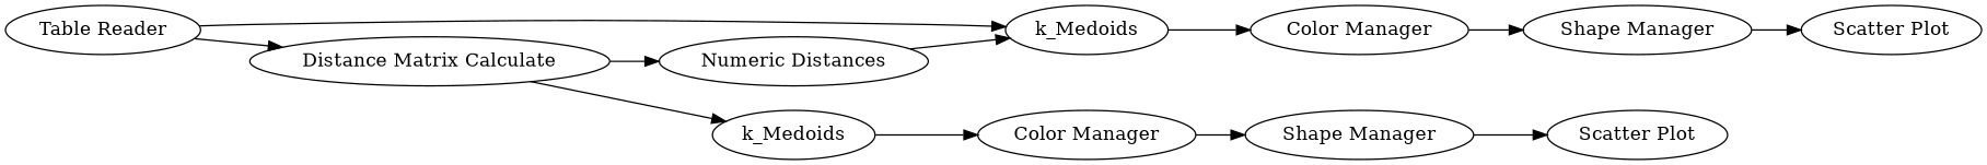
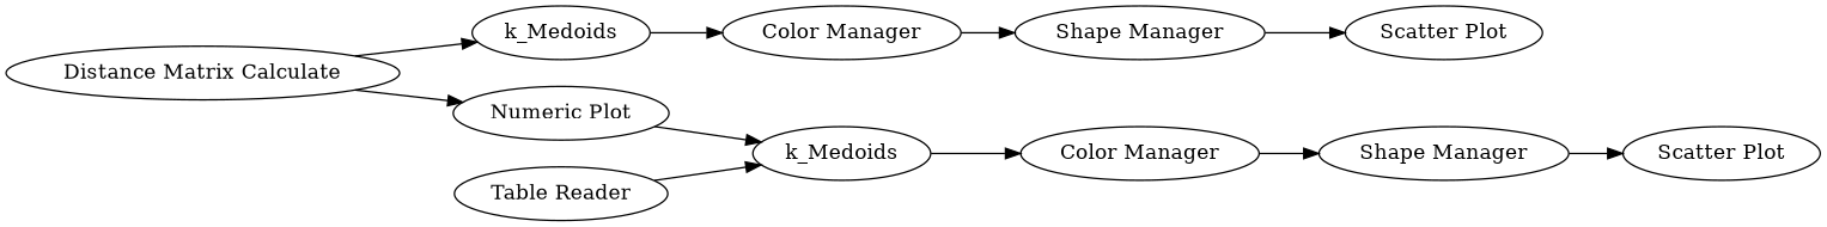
  digraph {
    rankdir=LR
    n1 [label=k_Medoids]
    n2 [label="Color Manager"]
    n3 [label="Shape Manager"]
    n4 [label="Scatter Plot"]
    n5 [label=k_Medoids]
    n6 [label="Color Manager"]
    n7 [label="Shape Manager"]
    n8 [label="Scatter Plot"]
    n9 [label="Distance Matrix Calculate"]
-   n10 [label="Numeric Distances"]
+   n10 [label="Numeric Plot"]
    n11 [label="Table Reader"]
    n1 -> n2
    n2 -> n3
    n3 -> n4
    n5 -> n6
    n6 -> n7
    n7 -> n8
    n9 -> n5
    n9 -> n10
    n10 -> n1
    n11 -> n1
-   n11 -> n9
  }
